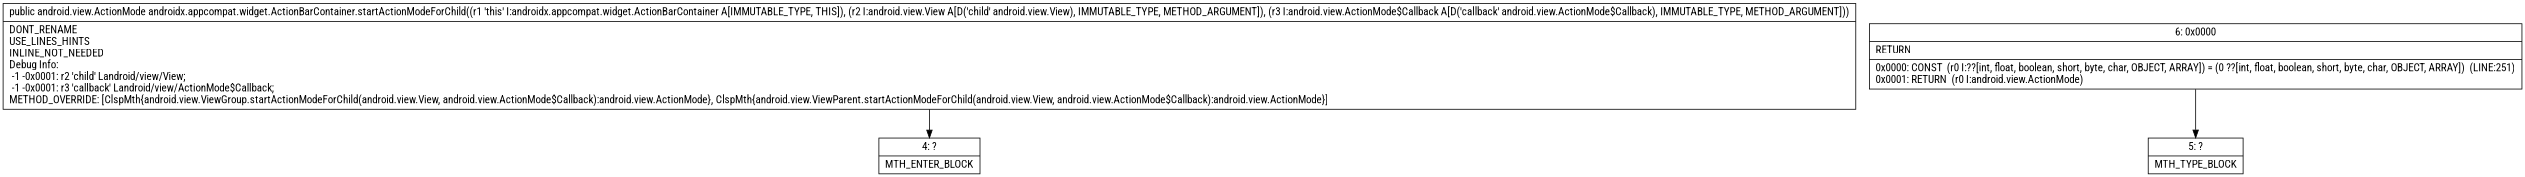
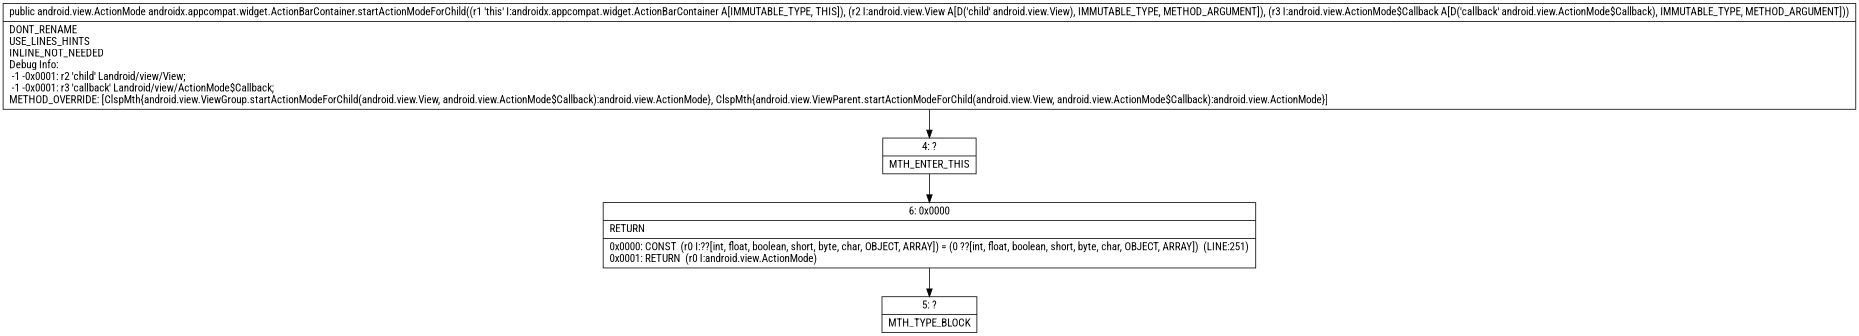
  digraph {
    fontname="Roboto Condensed"
    node [fontname="Roboto Condensed" shape=record]
    edge [fontname="Roboto Condensed"]
-   n1 [label="{4\:\ ?|MTH_ENTER_BLOCK\l}"]
+   n1 [label="{4\:\ ?|MTH_ENTER_THIS\l}"]
    n2 [label="{6\:\ 0x0000|RETURN\l|0x0000: CONST  (r0 I:??[int, float, boolean, short, byte, char, OBJECT, ARRAY]) = (0 ??[int, float, boolean, short, byte, char, OBJECT, ARRAY])  (LINE:251)\l0x0001: RETURN  (r0 I:android.view.ActionMode) \l}"]
    n3 [label="{5\:\ ?|MTH_TYPE_BLOCK\l}"]
    n4 [label="{public android.view.ActionMode androidx.appcompat.widget.ActionBarContainer.startActionModeForChild((r1 'this' I:androidx.appcompat.widget.ActionBarContainer A[IMMUTABLE_TYPE, THIS]), (r2 I:android.view.View A[D('child' android.view.View), IMMUTABLE_TYPE, METHOD_ARGUMENT]), (r3 I:android.view.ActionMode$Callback A[D('callback' android.view.ActionMode$Callback), IMMUTABLE_TYPE, METHOD_ARGUMENT]))  | DONT_RENAME\lUSE_LINES_HINTS\lINLINE_NOT_NEEDED\lDebug Info:\l  \-1 \-0x0001: r2 'child' Landroid\/view\/View;\l  \-1 \-0x0001: r3 'callback' Landroid\/view\/ActionMode$Callback;\lMETHOD_OVERRIDE: [ClspMth\{android.view.ViewGroup.startActionModeForChild(android.view.View, android.view.ActionMode$Callback):android.view.ActionMode\}, ClspMth\{android.view.ViewParent.startActionModeForChild(android.view.View, android.view.ActionMode$Callback):android.view.ActionMode\}]\l}"]
+   n1 -> n2
    n2 -> n3
    n4 -> n1
  }
